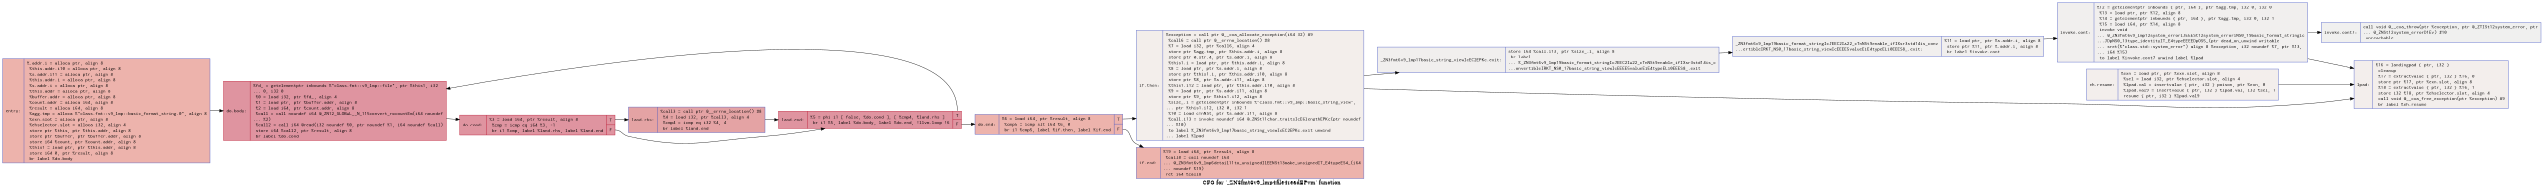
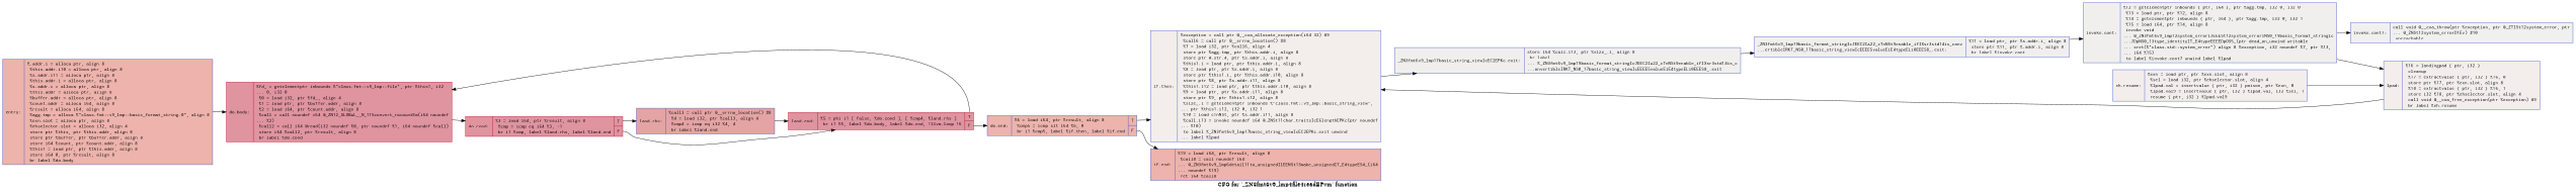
  digraph {
    label="CFG for '_ZN3fmt6v9_lmp4file4readEPvm' function"
    rankdir=LR
    node [color="#3d50c3ff" fillcolor="#d6524470" fontname=Courier shape=record style=filled]
    n1 [label="{entry:\l|  %.addr.i = alloca ptr, align 8\l  %this.addr.i10 = alloca ptr, align 8\l  %s.addr.i11 = alloca ptr, align 8\l  %this.addr.i = alloca ptr, align 8\l  %s.addr.i = alloca ptr, align 8\l  %this.addr = alloca ptr, align 8\l  %buffer.addr = alloca ptr, align 8\l  %count.addr = alloca i64, align 8\l  %result = alloca i64, align 8\l  %agg.tmp = alloca %\"class.fmt::v9_lmp::basic_format_string.0\", align 8\l  %exn.slot = alloca ptr, align 8\l  %ehselector.slot = alloca i32, align 4\l  store ptr %this, ptr %this.addr, align 8\l  store ptr %buffer, ptr %buffer.addr, align 8\l  store i64 %count, ptr %count.addr, align 8\l  %this1 = load ptr, ptr %this.addr, align 8\l  store i64 0, ptr %result, align 8\l  br label %do.body\l}"]
    n2 [color="#b70d28ff" fillcolor="#b70d2870" label="{do.body:\l|  %fd_ = getelementptr inbounds %\"class.fmt::v9_lmp::file\", ptr %this1, i32\l... 0, i32 0\l  %0 = load i32, ptr %fd_, align 4\l  %1 = load ptr, ptr %buffer.addr, align 8\l  %2 = load i64, ptr %count.addr, align 8\l  %call = call noundef i64 @_ZN12_GLOBAL__N_115convert_rwcountEm(i64 noundef\l... %2)\l  %call2 = call i64 @read(i32 noundef %0, ptr noundef %1, i64 noundef %call)\l  store i64 %call2, ptr %result, align 8\l  br label %do.cond\l}"]
    n3 [color="#b70d28ff" fillcolor="#b70d2870" label="{do.cond:\l|  %3 = load i64, ptr %result, align 8\l  %cmp = icmp eq i64 %3, -1\l  br i1 %cmp, label %land.rhs, label %land.end\l|{<s0>T|<s1>F}}"]
    n4 [fillcolor="#c32e3170" label="{land.rhs:\l|  %call3 = call ptr @__errno_location() #8\l  %4 = load i32, ptr %call3, align 4\l  %cmp4 = icmp eq i32 %4, 4\l  br label %land.end\l}"]
    n5 [color="#b70d28ff" fillcolor="#b70d2870" label="{land.end:\l|  %5 = phi i1 [ false, %do.cond ], [ %cmp4, %land.rhs ]\l  br i1 %5, label %do.body, label %do.end, !llvm.loop !6\l|{<s0>T|<s1>F}}"]
    n6 [label="{do.end:\l|  %6 = load i64, ptr %result, align 8\l  %cmp5 = icmp slt i64 %6, 0\l  br i1 %cmp5, label %if.then, label %if.end\l|{<s0>T|<s1>F}}"]
    n7 [fillcolor="#e5d8d170" label="{if.then:\l|  %exception = call ptr @__cxa_allocate_exception(i64 32) #9\l  %call6 = call ptr @__errno_location() #8\l  %7 = load i32, ptr %call6, align 4\l  store ptr %agg.tmp, ptr %this.addr.i, align 8\l  store ptr @.str.4, ptr %s.addr.i, align 8\l  %this1.i = load ptr, ptr %this.addr.i, align 8\l  %8 = load ptr, ptr %s.addr.i, align 8\l  store ptr %this1.i, ptr %this.addr.i10, align 8\l  store ptr %8, ptr %s.addr.i11, align 8\l  %this1.i12 = load ptr, ptr %this.addr.i10, align 8\l  %9 = load ptr, ptr %s.addr.i11, align 8\l  store ptr %9, ptr %this1.i12, align 8\l  %size_.i = getelementptr inbounds %\"class.fmt::v9_lmp::basic_string_view\",\l... ptr %this1.i12, i32 0, i32 1\l  %10 = load cTnNSt, ptr %s.addr.i11, align 8\l  %call.i13 = invoke noundef i64 @_ZNSt11char_traitsIcE6lengthEPKc(ptr noundef\l... %10)\l          to label %_ZN3fmt6v9_lmp17basic_string_viewIcEC2EPKc.exit unwind\l... label %lpad\l}"]
    n8 [label="{if.end:\l|  %19 = load i64, ptr %result, align 8\l  %call8 = call noundef i64\l... @_ZN3fmt6v9_lmp6detail11to_unsignedIlEENSt13make_unsignedIT_E4typeES4_(i64\l... noundef %19)\l  ret i64 %call8\l}"]
    n9 [fillcolor="#e0dbd870" label="{_ZN3fmt6v9_lmp17basic_string_viewIcEC2EPKc.exit:\l|  store i64 %call.i13, ptr %size_.i, align 8\l  br label\l... %_ZN3fmt6v9_lmp19basic_format_stringIcJEEC2IA22_cTnNSt9enable_ifIXsr3std14is_c\l...onvertibleIRKT_NS0_17basic_string_viewIcEEEE5valueEiE4typeELi0EEES8_.exit\l}"]
    n10 [fillcolor="#e3d9d370" label="{lpad:\l|  %16 = landingpad \{ ptr, i32 \}\l          cleanup\l  %17 = extractvalue \{ ptr, i32 \} %16, 0\l  store ptr %17, ptr %exn.slot, align 8\l  %18 = extractvalue \{ ptr, i32 \} %16, 1\l  store i32 %18, ptr %ehselector.slot, align 4\l  call void @__cxa_free_exception(ptr %exception) #9\l  br label %eh.resume\l}"]
    n11 [fillcolor="#e0dbd870" label="{_ZN3fmt6v9_lmp19basic_format_stringIcJEEC2IA22_cTnNSt9enable_ifIXsr3std14is_conv\l...ertibleIRKT_NS0_17basic_string_viewIcEEEE5valueEiE4typeELi0EEES8_.exit:\l|  %11 = load ptr, ptr %s.addr.i, align 8\l  store ptr %11, ptr %.addr.i, align 8\l  br label %invoke.cont\l}"]
    n12 [fillcolor="#e0dbd870" label="{invoke.cont:\l|  %12 = getelementptr inbounds \{ ptr, i64 \}, ptr %agg.tmp, i32 0, i32 0\l  %13 = load ptr, ptr %12, align 8\l  %14 = getelementptr inbounds \{ ptr, i64 \}, ptr %agg.tmp, i32 0, i32 1\l  %15 = load i64, ptr %14, align 8\l  invoke void\l... @_ZN3fmt6v9_lmp12system_errorIJEEESt12system_erroriNS0_19basic_format_stringIc\l...JDpNS0_13type_identityIT_E4typeEEEEDpOS5_(ptr dead_on_unwind writable\l... sret(%\"class.std::system_error\") align 8 %exception, i32 noundef %7, ptr %13,\l... i64 %15)\l          to label %invoke.cont7 unwind label %lpad\l}"]
    n13 [fillcolor="#e3d9d370" label="{eh.resume:\l|  %exn = load ptr, ptr %exn.slot, align 8\l  %sel = load i32, ptr %ehselector.slot, align 4\l  %lpad.val = insertvalue \{ ptr, i32 \} poison, ptr %exn, 0\l  %lpad.val9 = insertvalue \{ ptr, i32 \} %lpad.val, i32 %sel, 1\l  resume \{ ptr, i32 \} %lpad.val9\l}"]
    n14 [fillcolor="#dedcdb70" label="{invoke.cont7:\l|  call void @__cxa_throw(ptr %exception, ptr @_ZTISt12system_error, ptr\l... @_ZNSt12system_errorD1Ev) #10\l  unreachable\l}"]
    n1 -> n2
    n2 -> n3
    n3 -> n4 [tailport=s0]
    n3 -> n5 [tailport=s1]
    n4 -> n5
    n5 -> n2 [tailport=s0]
    n5 -> n6 [tailport=s1]
    n6 -> n7 [tailport=s0]
    n6 -> n8 [tailport=s1]
    n7 -> n9
-   n7 -> n10
+   n10 -> n7
    n9 -> n11
    n11 -> n12
    n12 -> n10
    n12 -> n14
    n13 -> n10
  }
